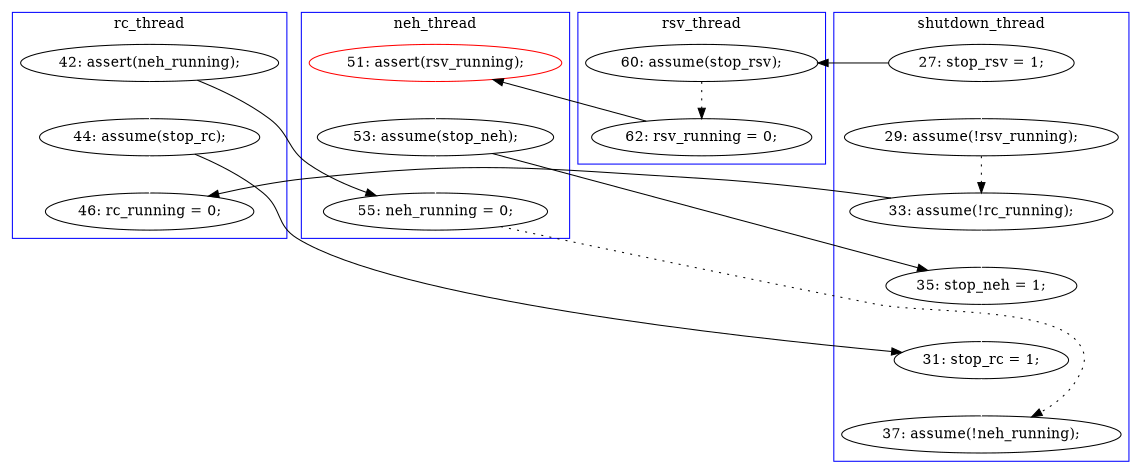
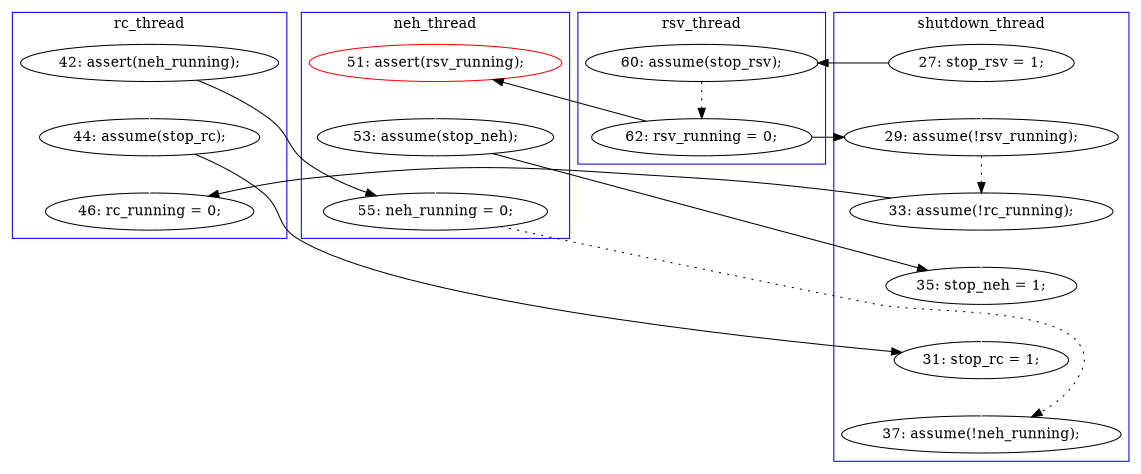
  digraph {
    edge [color=black style=solid]
    n1 [label="42: assert(neh_running);"]
    n2 [label="44: assume(stop_rc);"]
    n3 [label="46: rc_running = 0;"]
    n4 [color=red label="51: assert(rsv_running);"]
    n5 [label="55: neh_running = 0;"]
    n6 [label="53: assume(stop_neh);"]
    n7 [label="27: stop_rsv = 1;"]
    n8 [label="35: stop_neh = 1;"]
    n9 [label="31: stop_rc = 1;"]
    n10 [label="37: assume(!neh_running);"]
    n11 [label="29: assume(!rsv_running);"]
    n12 [label="33: assume(!rc_running);"]
    n13 [label="62: rsv_running = 0;"]
    n14 [label="60: assume(stop_rsv);"]
    subgraph cluster_1 {
      color=blue
      label=rc_thread
      n1
      n2
      n3
    }
    subgraph cluster_2 {
      color=blue
      label=neh_thread
      n4
      n5
      n6
    }
    subgraph cluster_3 {
      color=blue
      label=shutdown_thread
      n7
      n8
      n9
      n10
      n11
      n12
    }
    subgraph cluster_4 {
      color=blue
      label=rsv_thread
      n13
      n14
    }
    n1 -> n2 [color=white]
    n1 -> n5 [constraint=false]
    n2 -> n3 [color=white]
    n2 -> n9 [constraint=false]
    n4 -> n6 [color=white]
    n5 -> n10 [constraint=false style=dotted]
    n6 -> n5 [color=white]
    n6 -> n8 [constraint=false]
    n7 -> n11 [color=white]
    n7 -> n14 [constraint=false]
    n8 -> n9 [color=white]
    n9 -> n10 [color=white]
    n11 -> n12 [style=dotted]
    n12 -> n3 [constraint=false]
    n12 -> n8 [color=white]
    n13 -> n4 [constraint=false]
+   n13 -> n11 [constraint=false]
    n14 -> n13 [style=dotted]
  }
